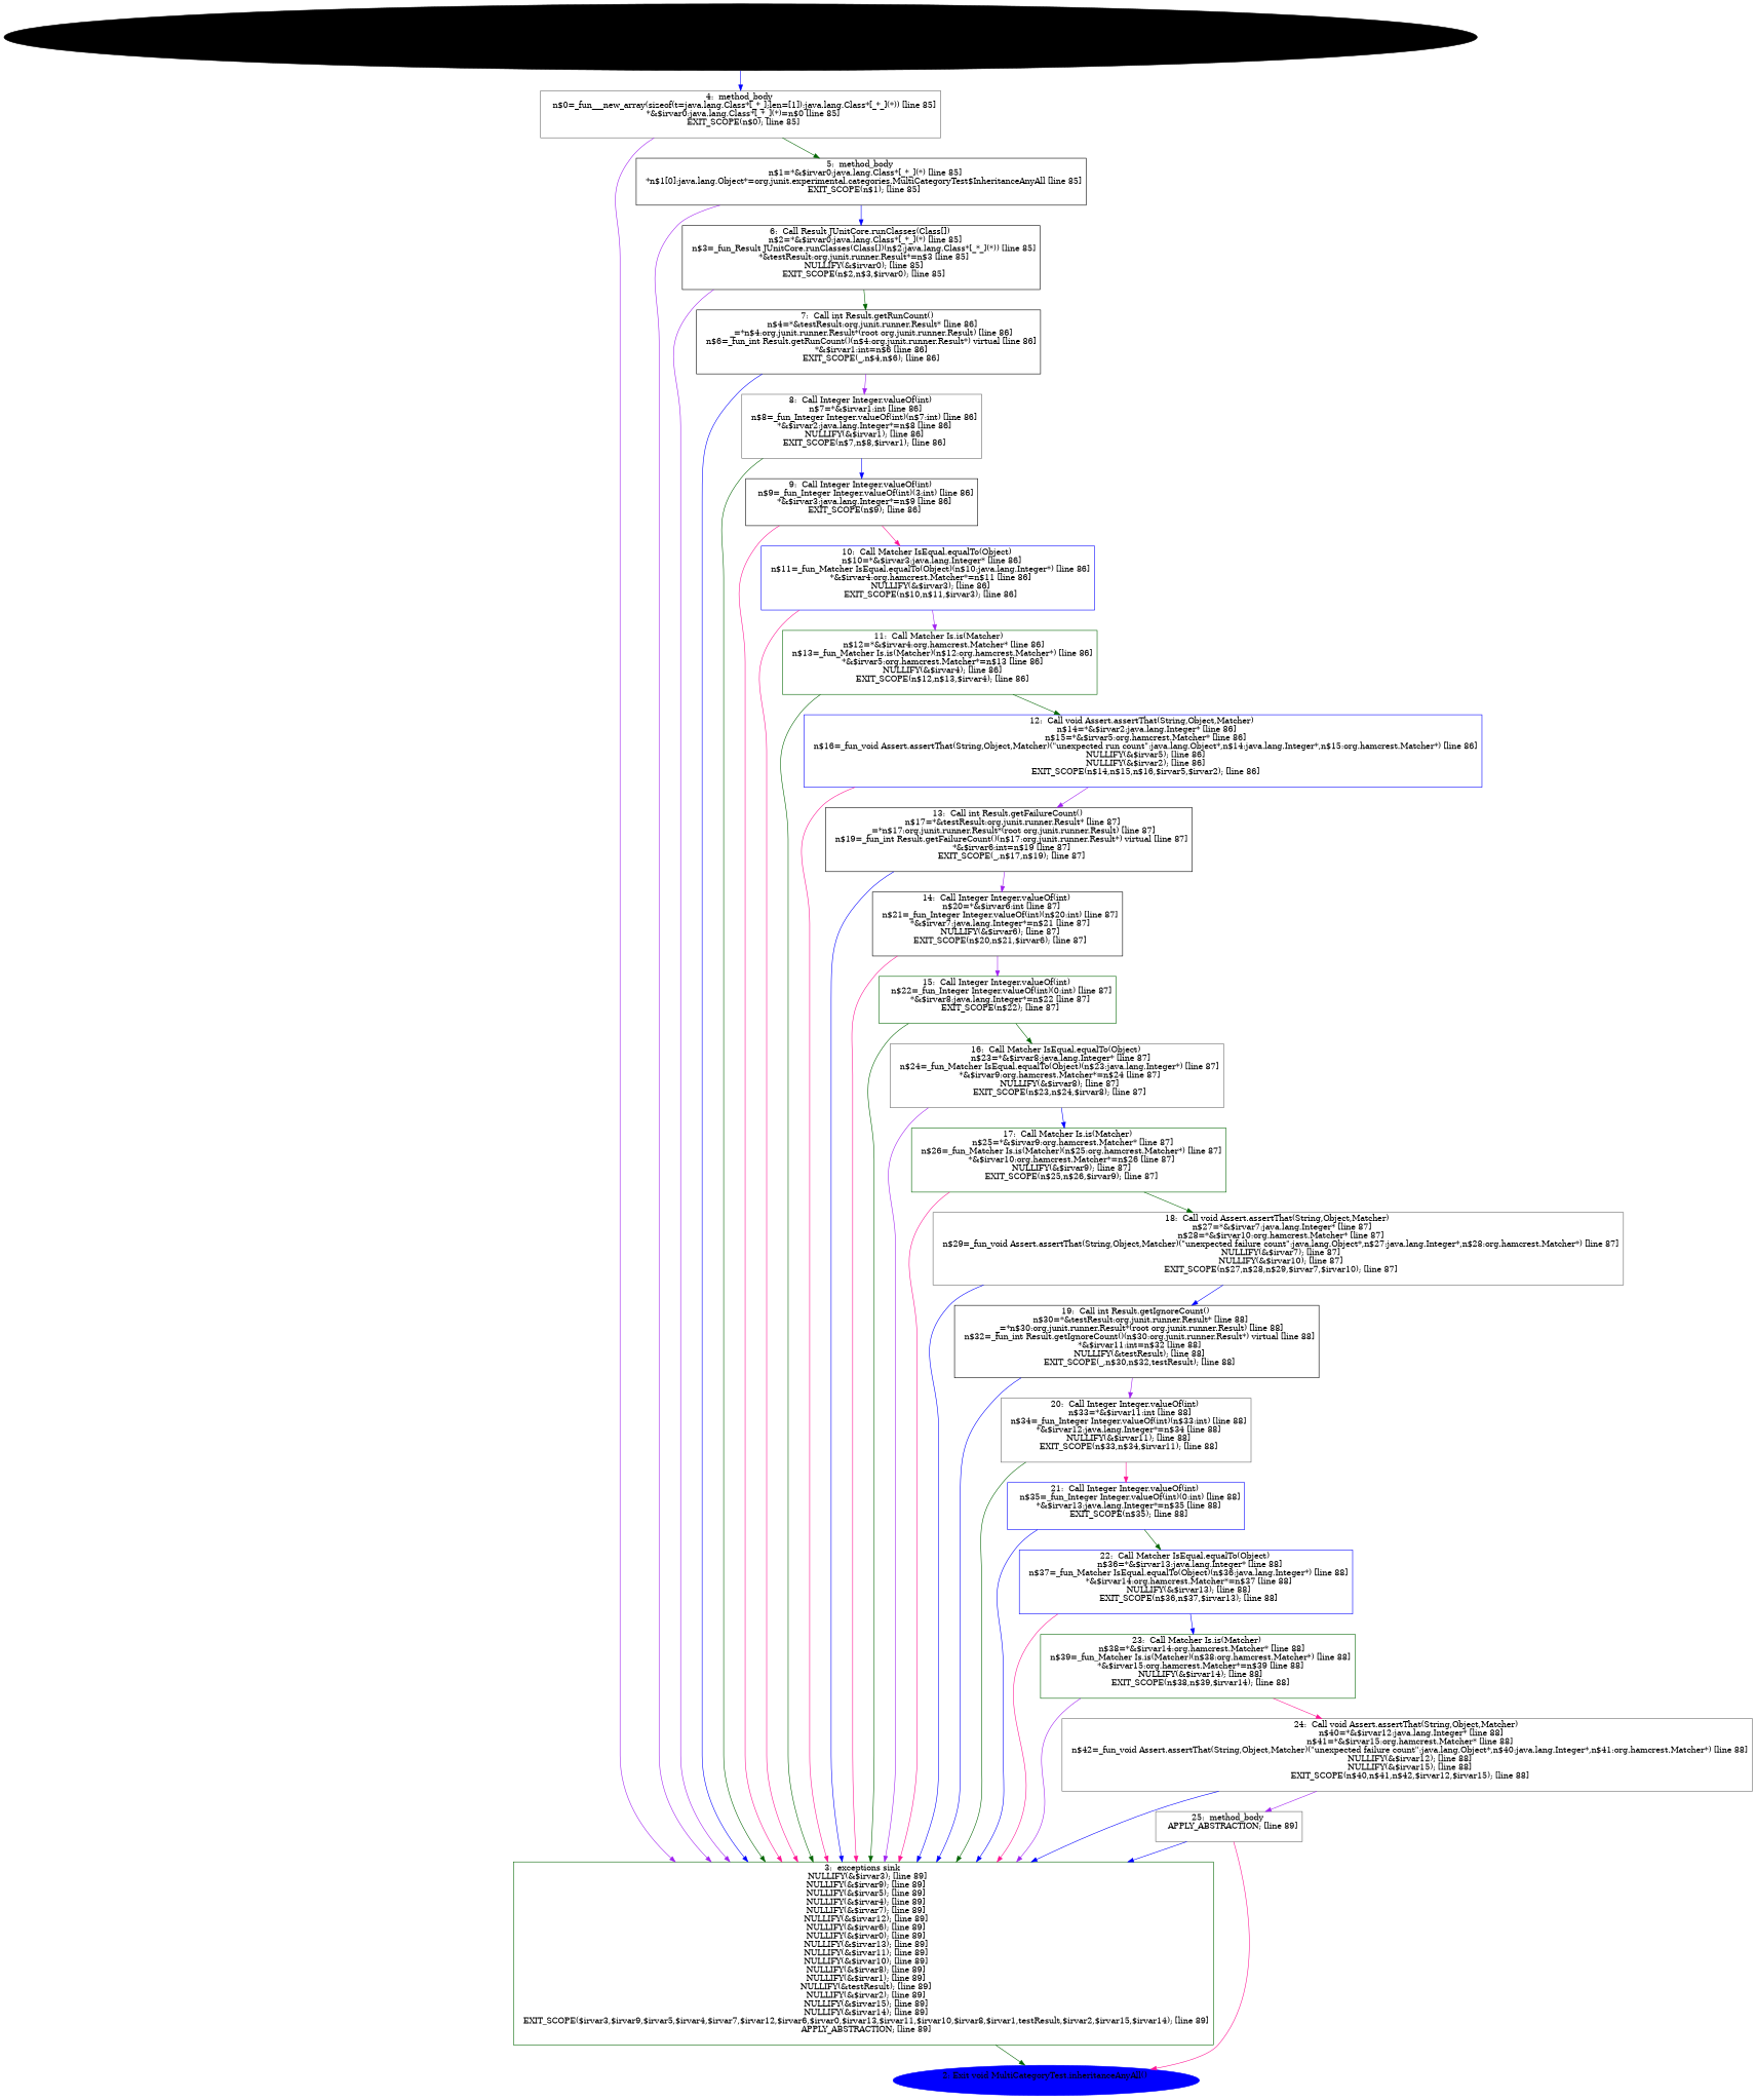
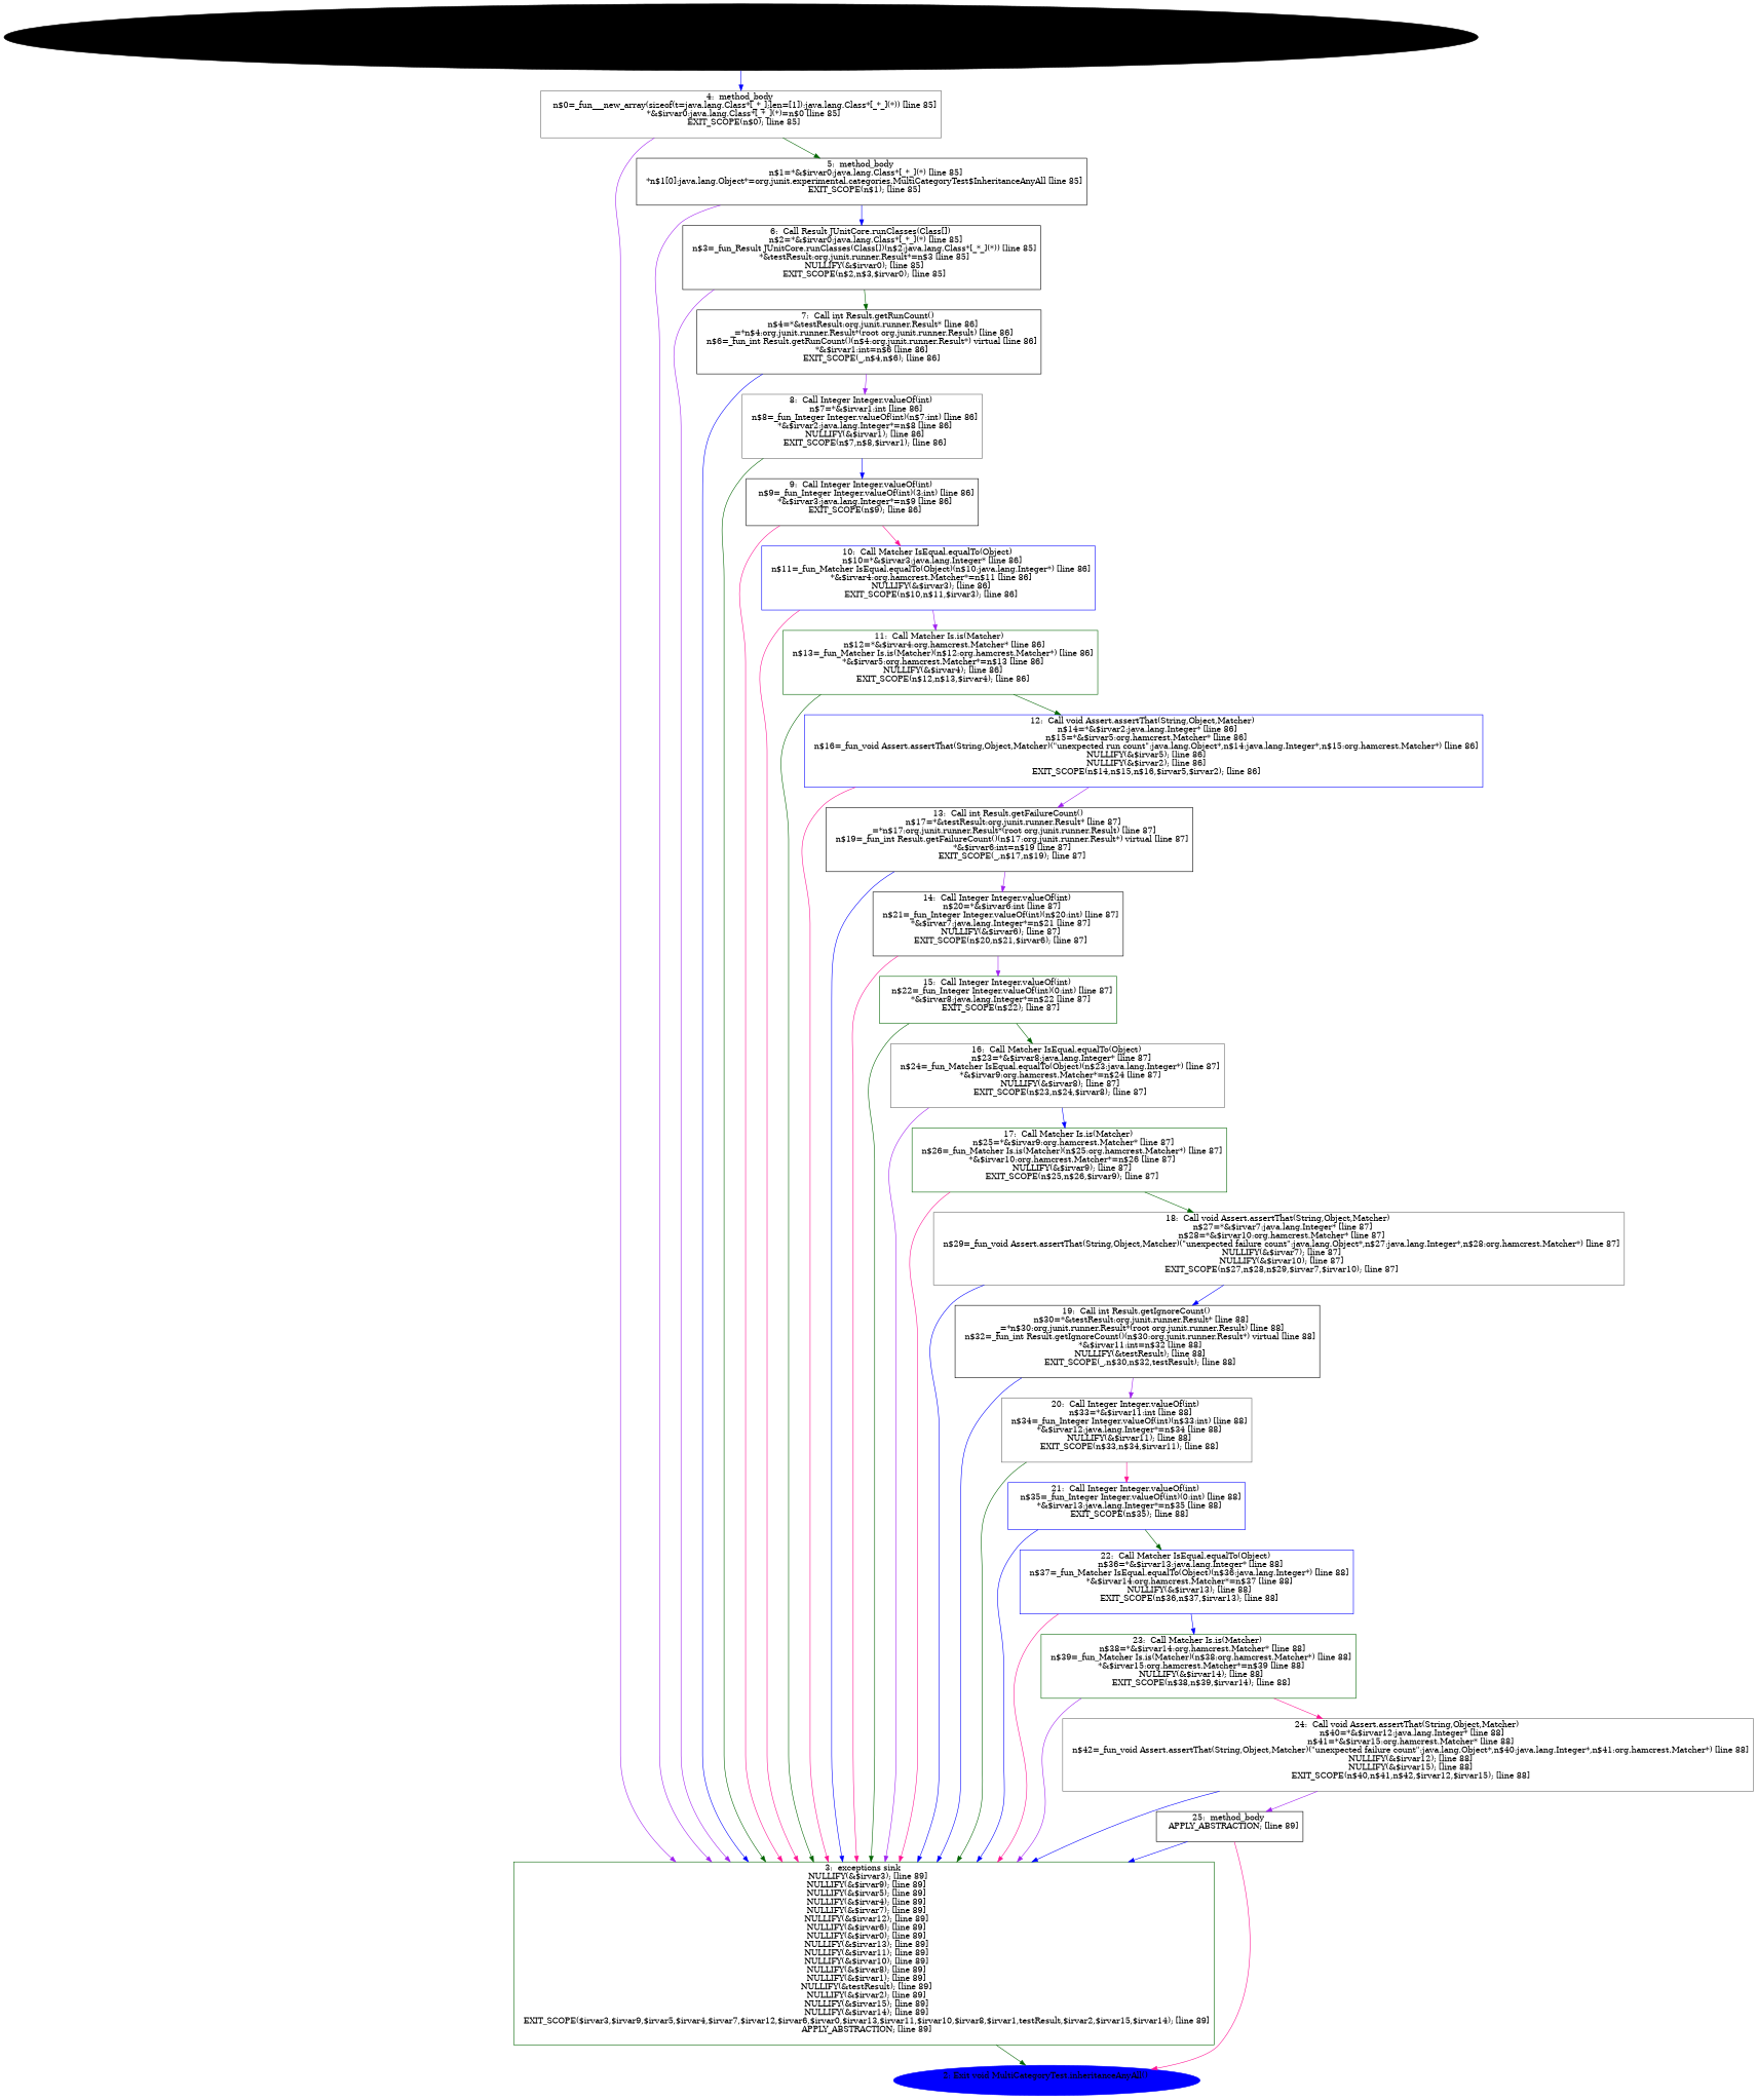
  digraph {
    node [color=black shape=box]
    edge [color=blue]
    n1 [label="1: Start void MultiCategoryTest.inheritanceAnyAll()\nFormals:  this:org.junit.experimental.categories.MultiCategoryTest*\nLocals:  $irvar15:void $irvar14:void $irvar13:void $irvar12:void $irvar11:void $irvar10:void $irvar9:void $irvar8:void $irvar7:void $irvar6:void $irvar5:void $irvar4:void $irvar3:void $irvar2:void $irvar1:void $irvar0:void testResult:org.junit.runner.Result*\nAnnotation: <_org.junit.Test> void MultiCategoryTest.inheritanceAnyAll()() \n  " style=filled shape=""]
    n2 [label="4:  method_body \n   n$0=_fun___new_array(sizeof(t=java.lang.Class*[_*_];len=[1]):java.lang.Class*[_*_](*)) [line 85]\n  *&$irvar0:java.lang.Class*[_*_](*)=n$0 [line 85]\n  EXIT_SCOPE(n$0); [line 85]\n " color=gray40]
    n3 [label="3:  exceptions sink \n   NULLIFY(&$irvar3); [line 89]\n  NULLIFY(&$irvar9); [line 89]\n  NULLIFY(&$irvar5); [line 89]\n  NULLIFY(&$irvar4); [line 89]\n  NULLIFY(&$irvar7); [line 89]\n  NULLIFY(&$irvar12); [line 89]\n  NULLIFY(&$irvar6); [line 89]\n  NULLIFY(&$irvar0); [line 89]\n  NULLIFY(&$irvar13); [line 89]\n  NULLIFY(&$irvar11); [line 89]\n  NULLIFY(&$irvar10); [line 89]\n  NULLIFY(&$irvar8); [line 89]\n  NULLIFY(&$irvar1); [line 89]\n  NULLIFY(&testResult); [line 89]\n  NULLIFY(&$irvar2); [line 89]\n  NULLIFY(&$irvar15); [line 89]\n  NULLIFY(&$irvar14); [line 89]\n  EXIT_SCOPE($irvar3,$irvar9,$irvar5,$irvar4,$irvar7,$irvar12,$irvar6,$irvar0,$irvar13,$irvar11,$irvar10,$irvar8,$irvar1,testResult,$irvar2,$irvar15,$irvar14); [line 89]\n  APPLY_ABSTRACTION; [line 89]\n " color=darkgreen]
    n4 [label="5:  method_body \n   n$1=*&$irvar0:java.lang.Class*[_*_](*) [line 85]\n  *n$1[0]:java.lang.Object*=org.junit.experimental.categories.MultiCategoryTest$InheritanceAnyAll [line 85]\n  EXIT_SCOPE(n$1); [line 85]\n "]
    n5 [color=blue label="2: Exit void MultiCategoryTest.inheritanceAnyAll() \n  " style=filled shape=""]
    n6 [label="6:  Call Result JUnitCore.runClasses(Class[]) \n   n$2=*&$irvar0:java.lang.Class*[_*_](*) [line 85]\n  n$3=_fun_Result JUnitCore.runClasses(Class[])(n$2:java.lang.Class*[_*_](*)) [line 85]\n  *&testResult:org.junit.runner.Result*=n$3 [line 85]\n  NULLIFY(&$irvar0); [line 85]\n  EXIT_SCOPE(n$2,n$3,$irvar0); [line 85]\n "]
    n7 [label="7:  Call int Result.getRunCount() \n   n$4=*&testResult:org.junit.runner.Result* [line 86]\n  _=*n$4:org.junit.runner.Result*(root org.junit.runner.Result) [line 86]\n  n$6=_fun_int Result.getRunCount()(n$4:org.junit.runner.Result*) virtual [line 86]\n  *&$irvar1:int=n$6 [line 86]\n  EXIT_SCOPE(_,n$4,n$6); [line 86]\n "]
    n8 [label="8:  Call Integer Integer.valueOf(int) \n   n$7=*&$irvar1:int [line 86]\n  n$8=_fun_Integer Integer.valueOf(int)(n$7:int) [line 86]\n  *&$irvar2:java.lang.Integer*=n$8 [line 86]\n  NULLIFY(&$irvar1); [line 86]\n  EXIT_SCOPE(n$7,n$8,$irvar1); [line 86]\n " color=gray40]
    n9 [label="9:  Call Integer Integer.valueOf(int) \n   n$9=_fun_Integer Integer.valueOf(int)(3:int) [line 86]\n  *&$irvar3:java.lang.Integer*=n$9 [line 86]\n  EXIT_SCOPE(n$9); [line 86]\n "]
    n10 [label="10:  Call Matcher IsEqual.equalTo(Object) \n   n$10=*&$irvar3:java.lang.Integer* [line 86]\n  n$11=_fun_Matcher IsEqual.equalTo(Object)(n$10:java.lang.Integer*) [line 86]\n  *&$irvar4:org.hamcrest.Matcher*=n$11 [line 86]\n  NULLIFY(&$irvar3); [line 86]\n  EXIT_SCOPE(n$10,n$11,$irvar3); [line 86]\n " color=blue]
    n11 [label="11:  Call Matcher Is.is(Matcher) \n   n$12=*&$irvar4:org.hamcrest.Matcher* [line 86]\n  n$13=_fun_Matcher Is.is(Matcher)(n$12:org.hamcrest.Matcher*) [line 86]\n  *&$irvar5:org.hamcrest.Matcher*=n$13 [line 86]\n  NULLIFY(&$irvar4); [line 86]\n  EXIT_SCOPE(n$12,n$13,$irvar4); [line 86]\n " color=darkgreen]
    n12 [label="12:  Call void Assert.assertThat(String,Object,Matcher) \n   n$14=*&$irvar2:java.lang.Integer* [line 86]\n  n$15=*&$irvar5:org.hamcrest.Matcher* [line 86]\n  n$16=_fun_void Assert.assertThat(String,Object,Matcher)(\"unexpected run count\":java.lang.Object*,n$14:java.lang.Integer*,n$15:org.hamcrest.Matcher*) [line 86]\n  NULLIFY(&$irvar5); [line 86]\n  NULLIFY(&$irvar2); [line 86]\n  EXIT_SCOPE(n$14,n$15,n$16,$irvar5,$irvar2); [line 86]\n " color=blue]
    n13 [label="13:  Call int Result.getFailureCount() \n   n$17=*&testResult:org.junit.runner.Result* [line 87]\n  _=*n$17:org.junit.runner.Result*(root org.junit.runner.Result) [line 87]\n  n$19=_fun_int Result.getFailureCount()(n$17:org.junit.runner.Result*) virtual [line 87]\n  *&$irvar6:int=n$19 [line 87]\n  EXIT_SCOPE(_,n$17,n$19); [line 87]\n "]
    n14 [label="14:  Call Integer Integer.valueOf(int) \n   n$20=*&$irvar6:int [line 87]\n  n$21=_fun_Integer Integer.valueOf(int)(n$20:int) [line 87]\n  *&$irvar7:java.lang.Integer*=n$21 [line 87]\n  NULLIFY(&$irvar6); [line 87]\n  EXIT_SCOPE(n$20,n$21,$irvar6); [line 87]\n "]
    n15 [label="15:  Call Integer Integer.valueOf(int) \n   n$22=_fun_Integer Integer.valueOf(int)(0:int) [line 87]\n  *&$irvar8:java.lang.Integer*=n$22 [line 87]\n  EXIT_SCOPE(n$22); [line 87]\n " color=darkgreen]
    n16 [label="16:  Call Matcher IsEqual.equalTo(Object) \n   n$23=*&$irvar8:java.lang.Integer* [line 87]\n  n$24=_fun_Matcher IsEqual.equalTo(Object)(n$23:java.lang.Integer*) [line 87]\n  *&$irvar9:org.hamcrest.Matcher*=n$24 [line 87]\n  NULLIFY(&$irvar8); [line 87]\n  EXIT_SCOPE(n$23,n$24,$irvar8); [line 87]\n " color=gray40]
    n17 [label="17:  Call Matcher Is.is(Matcher) \n   n$25=*&$irvar9:org.hamcrest.Matcher* [line 87]\n  n$26=_fun_Matcher Is.is(Matcher)(n$25:org.hamcrest.Matcher*) [line 87]\n  *&$irvar10:org.hamcrest.Matcher*=n$26 [line 87]\n  NULLIFY(&$irvar9); [line 87]\n  EXIT_SCOPE(n$25,n$26,$irvar9); [line 87]\n " color=darkgreen]
    n18 [label="18:  Call void Assert.assertThat(String,Object,Matcher) \n   n$27=*&$irvar7:java.lang.Integer* [line 87]\n  n$28=*&$irvar10:org.hamcrest.Matcher* [line 87]\n  n$29=_fun_void Assert.assertThat(String,Object,Matcher)(\"unexpected failure count\":java.lang.Object*,n$27:java.lang.Integer*,n$28:org.hamcrest.Matcher*) [line 87]\n  NULLIFY(&$irvar7); [line 87]\n  NULLIFY(&$irvar10); [line 87]\n  EXIT_SCOPE(n$27,n$28,n$29,$irvar7,$irvar10); [line 87]\n " color=gray40]
    n19 [label="19:  Call int Result.getIgnoreCount() \n   n$30=*&testResult:org.junit.runner.Result* [line 88]\n  _=*n$30:org.junit.runner.Result*(root org.junit.runner.Result) [line 88]\n  n$32=_fun_int Result.getIgnoreCount()(n$30:org.junit.runner.Result*) virtual [line 88]\n  *&$irvar11:int=n$32 [line 88]\n  NULLIFY(&testResult); [line 88]\n  EXIT_SCOPE(_,n$30,n$32,testResult); [line 88]\n "]
    n20 [label="20:  Call Integer Integer.valueOf(int) \n   n$33=*&$irvar11:int [line 88]\n  n$34=_fun_Integer Integer.valueOf(int)(n$33:int) [line 88]\n  *&$irvar12:java.lang.Integer*=n$34 [line 88]\n  NULLIFY(&$irvar11); [line 88]\n  EXIT_SCOPE(n$33,n$34,$irvar11); [line 88]\n " color=gray40]
    n21 [label="21:  Call Integer Integer.valueOf(int) \n   n$35=_fun_Integer Integer.valueOf(int)(0:int) [line 88]\n  *&$irvar13:java.lang.Integer*=n$35 [line 88]\n  EXIT_SCOPE(n$35); [line 88]\n " color=blue]
    n22 [label="22:  Call Matcher IsEqual.equalTo(Object) \n   n$36=*&$irvar13:java.lang.Integer* [line 88]\n  n$37=_fun_Matcher IsEqual.equalTo(Object)(n$36:java.lang.Integer*) [line 88]\n  *&$irvar14:org.hamcrest.Matcher*=n$37 [line 88]\n  NULLIFY(&$irvar13); [line 88]\n  EXIT_SCOPE(n$36,n$37,$irvar13); [line 88]\n " color=blue]
    n23 [label="23:  Call Matcher Is.is(Matcher) \n   n$38=*&$irvar14:org.hamcrest.Matcher* [line 88]\n  n$39=_fun_Matcher Is.is(Matcher)(n$38:org.hamcrest.Matcher*) [line 88]\n  *&$irvar15:org.hamcrest.Matcher*=n$39 [line 88]\n  NULLIFY(&$irvar14); [line 88]\n  EXIT_SCOPE(n$38,n$39,$irvar14); [line 88]\n " color=darkgreen]
    n24 [label="24:  Call void Assert.assertThat(String,Object,Matcher) \n   n$40=*&$irvar12:java.lang.Integer* [line 88]\n  n$41=*&$irvar15:org.hamcrest.Matcher* [line 88]\n  n$42=_fun_void Assert.assertThat(String,Object,Matcher)(\"unexpected failure count\":java.lang.Object*,n$40:java.lang.Integer*,n$41:org.hamcrest.Matcher*) [line 88]\n  NULLIFY(&$irvar12); [line 88]\n  NULLIFY(&$irvar15); [line 88]\n  EXIT_SCOPE(n$40,n$41,n$42,$irvar12,$irvar15); [line 88]\n " color=gray40]
-   n25 [label="25:  method_body \n   APPLY_ABSTRACTION; [line 89]\n " color=gray40]
+   n25 [label="25:  method_body \n   APPLY_ABSTRACTION; [line 89]\n "]
    n1 -> n2
    n2 -> n3 [color=purple]
    n2 -> n4 [color=darkgreen]
    n3 -> n5 [color=darkgreen]
    n4 -> n3 [color=purple]
    n4 -> n6
    n6 -> n3 [color=purple]
    n6 -> n7 [color=darkgreen]
    n7 -> n3
    n7 -> n8 [color=purple]
    n8 -> n3 [color=darkgreen]
    n8 -> n9
    n9 -> n3 [color=deeppink]
    n9 -> n10 [color=deeppink]
    n10 -> n3 [color=deeppink]
    n10 -> n11 [color=purple]
    n11 -> n3 [color=darkgreen]
    n11 -> n12 [color=darkgreen]
    n12 -> n3 [color=deeppink]
    n12 -> n13 [color=purple]
    n13 -> n3
    n13 -> n14 [color=purple]
    n14 -> n3 [color=deeppink]
    n14 -> n15 [color=purple]
    n15 -> n3 [color=darkgreen]
    n15 -> n16 [color=darkgreen]
    n16 -> n3 [color=purple]
    n16 -> n17
    n17 -> n3 [color=deeppink]
    n17 -> n18 [color=darkgreen]
    n18 -> n3
    n18 -> n19
    n19 -> n3
    n19 -> n20 [color=purple]
    n20 -> n3 [color=darkgreen]
    n20 -> n21 [color=deeppink]
    n21 -> n3
    n21 -> n22 [color=darkgreen]
    n22 -> n3 [color=deeppink]
    n22 -> n23
    n23 -> n3 [color=purple]
    n23 -> n24 [color=deeppink]
    n24 -> n3
    n24 -> n25 [color=purple]
    n25 -> n3
    n25 -> n5 [color=deeppink]
  }
